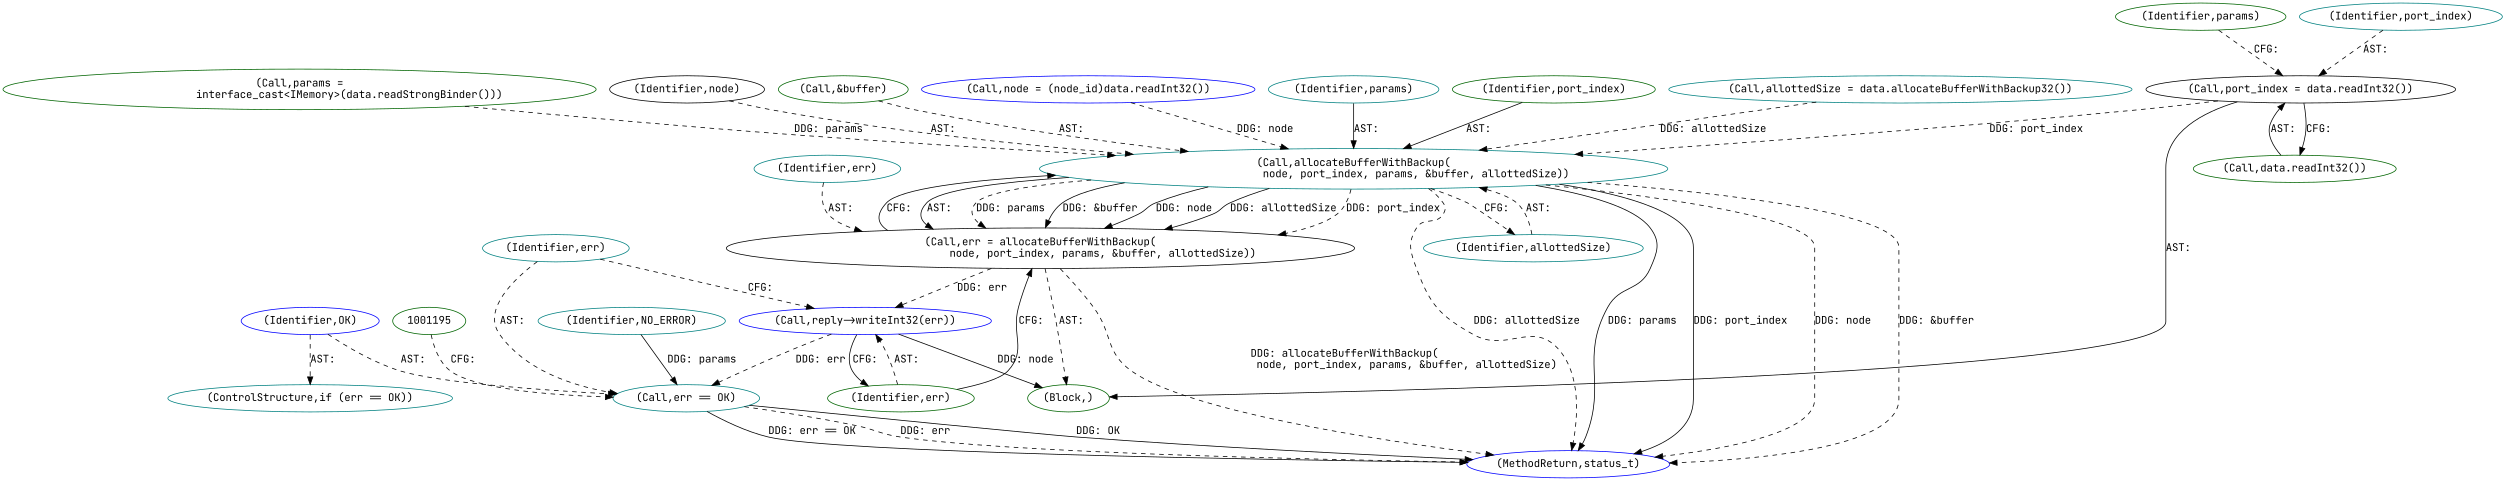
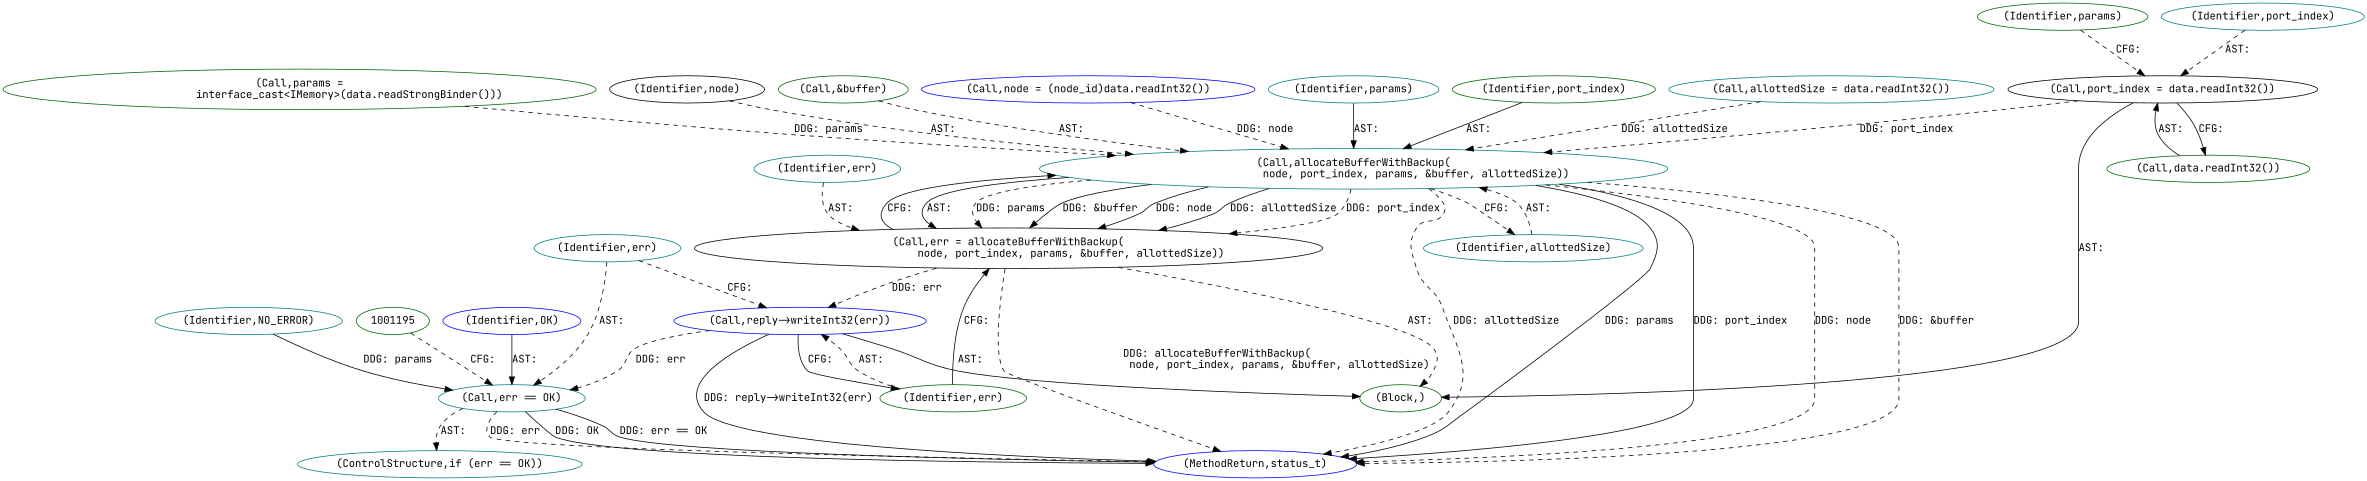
  digraph {
    fontname="JetBrains Mono"
    node [color=teal fontname="JetBrains Mono"]
    edge [fontname="JetBrains Mono" style=dashed]
    n1 [color=black label="(Call,port_index = data.readInt32())"]
    n2 [label="(Call,allocateBufferWithBackup(\n                    node, port_index, params, &buffer, allottedSize))"]
    n3 [color=darkgreen label="(Call,data.readInt32())"]
    n4 [color=darkgreen label="(Block,)"]
    n5 [color=black label="(Call,err = allocateBufferWithBackup(\n                    node, port_index, params, &buffer, allottedSize))"]
    n6 [color=blue label="(MethodReturn,status_t)"]
    n7 [label="(Identifier,allottedSize)"]
    n8 [color=blue label="(Call,reply->writeInt32(err))"]
    n9 [label="(Call,err == OK)"]
    n10 [color=darkgreen label="(Identifier,err)"]
    n11 [label="(ControlStructure,if (err == OK))"]
    n12 [color=blue label="(Identifier,OK)"]
    n13 [color=black label="(Identifier,node)"]
    n14 [color=darkgreen label="(Identifier,params)"]
    n15 [label="(Identifier,err)"]
    n16 [color=darkgreen label="(Call,&buffer)"]
    n17 [label="(Identifier,port_index)"]
    n18 [label="(Identifier,err)"]
    n19 [color=blue label="(Call,node = (node_id)data.readInt32())"]
    n20 [label="(Identifier,params)"]
    n21 [color=darkgreen label="(Identifier,port_index)"]
-   n22 [label="(Call,allottedSize = data.allocateBufferWithBackup32())"]
+   n22 [label="(Call,allottedSize = data.readInt32())"]
    n23 [label="(Identifier,NO_ERROR)"]
    n24 [color=darkgreen label="(Call,params =\n                interface_cast<IMemory>(data.readStrongBinder()))"]
    1001195 [color=darkgreen]
    n1 -> n2 [label="DDG: port_index"]
    n1 -> n3 [label="CFG: " style=solid]
    n1 -> n4 [label="AST: " style=solid]
    n2 -> n5 [label="AST: " style=solid]
    n2 -> n5 [label="DDG: params"]
    n2 -> n5 [label="DDG: &buffer" style=solid]
    n2 -> n5 [label="DDG: node" style=solid]
    n2 -> n5 [label="DDG: allottedSize" style=solid]
    n2 -> n5 [label="DDG: port_index"]
    n2 -> n6 [label="DDG: allottedSize"]
    n2 -> n6 [label="DDG: params" style=solid]
    n2 -> n6 [label="DDG: port_index" style=solid]
    n2 -> n6 [label="DDG: node"]
    n2 -> n6 [label="DDG: &buffer"]
    n2 -> n7 [label="CFG: "]
    n3 -> n1 [label="AST: " style=solid]
    n5 -> n2 [label="CFG: " style=solid]
    n5 -> n4 [label="AST: "]
    n5 -> n6 [label="DDG: allocateBufferWithBackup(\n                    node, port_index, params, &buffer, allottedSize)"]
    n5 -> n8 [label="DDG: err"]
    n7 -> n2 [label="AST: "]
-   n8 -> n4 [label="DDG: node" style=solid]
+   n8 -> n4 [label="AST: " style=solid]
+   n8 -> n6 [label="DDG: reply->writeInt32(err)" style=solid]
    n8 -> n9 [label="DDG: err"]
    n8 -> n10 [label="CFG: " style=solid]
    n9 -> n6 [label="DDG: err == OK" style=solid]
    n9 -> n6 [label="DDG: err"]
    n9 -> n6 [label="DDG: OK" style=solid]
-   n12 -> n11 [label="AST: "]
+   n9 -> n11 [label="AST: "]
    n10 -> n5 [label="CFG: " style=solid]
    n10 -> n8 [label="AST: "]
-   n12 -> n9 [label="AST: "]
+   n12 -> n9 [label="AST: " style=solid]
    n13 -> n2 [label="AST: "]
    n14 -> n1 [label="CFG: "]
    n15 -> n8 [label="CFG: "]
    n15 -> n9 [label="AST: "]
    n16 -> n2 [label="AST: "]
    n17 -> n1 [label="AST: "]
    n18 -> n5 [label="AST: "]
    n19 -> n2 [label="DDG: node"]
    n20 -> n2 [label="AST: " style=solid]
    n21 -> n2 [label="AST: " style=solid]
    n22 -> n2 [label="DDG: allottedSize"]
    n23 -> n9 [label="DDG: params" style=solid]
    n24 -> n2 [label="DDG: params"]
    1001195 -> n9 [label="CFG: "]
  }
